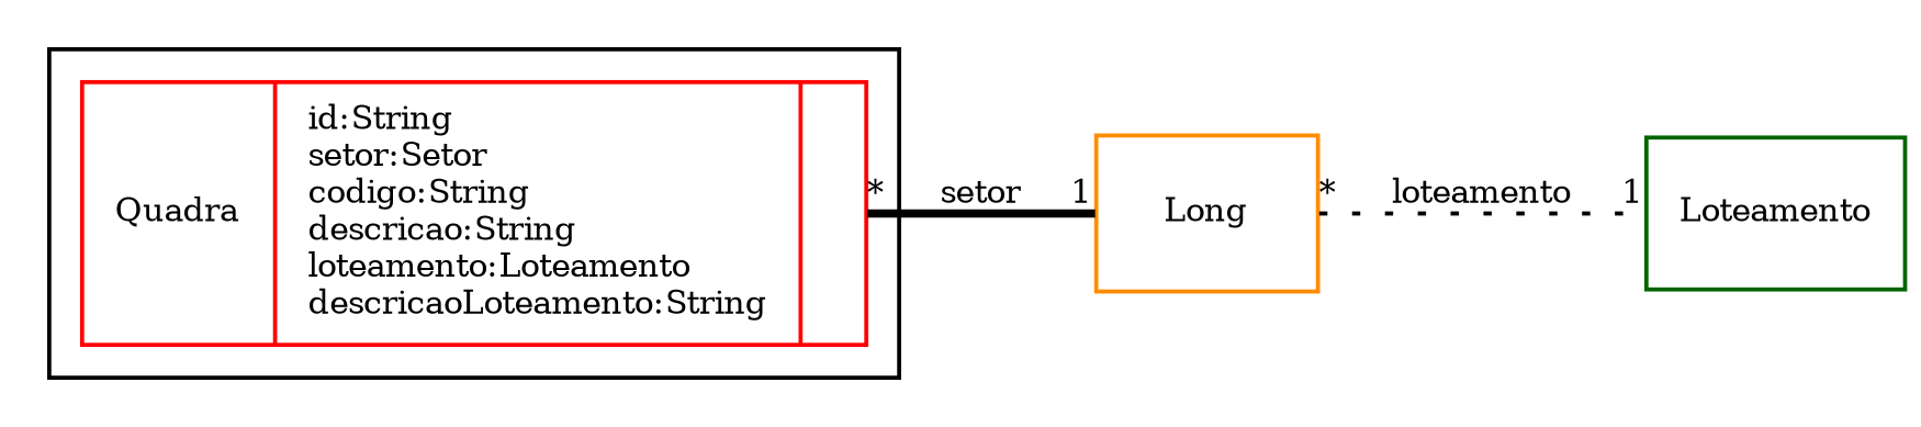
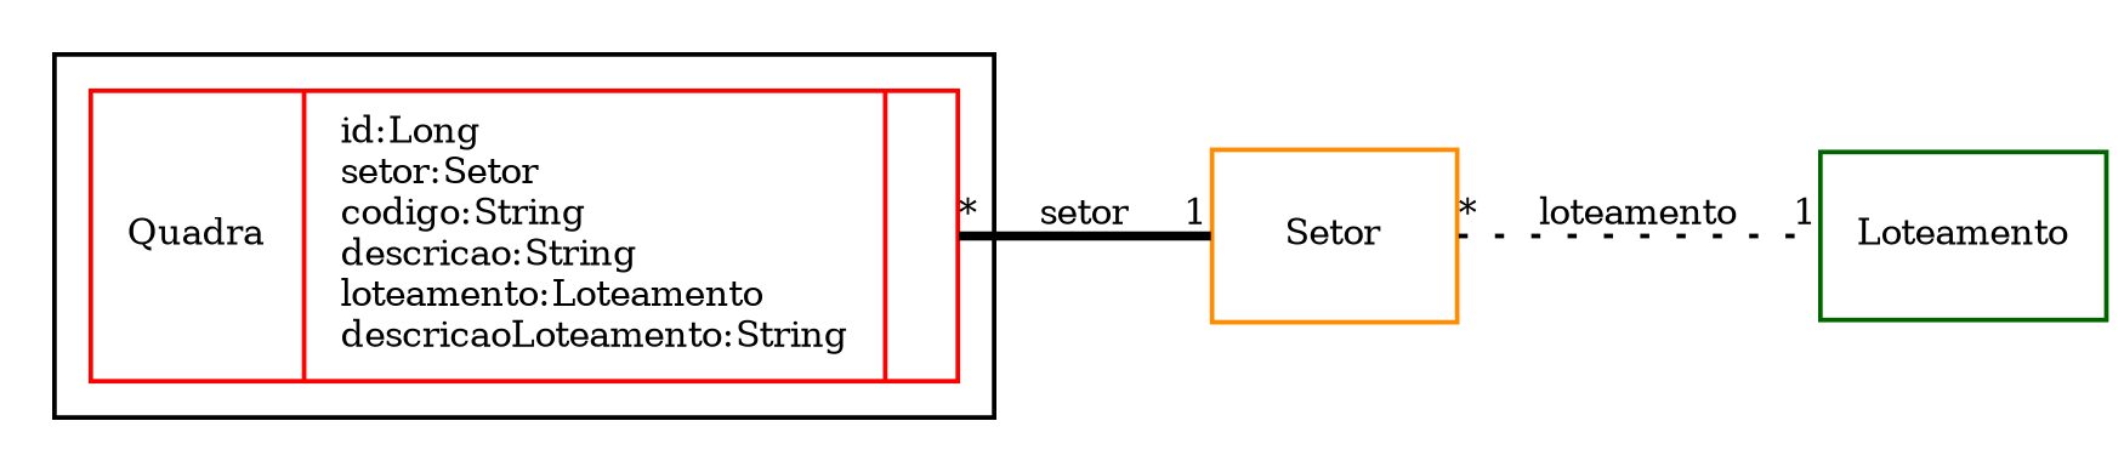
  digraph {
    fontname="Times-Roman"
    fontsize=8
    rankdir=LR
    node [fontname="Times-Roman" fontsize=8 shape=record]
    edge [arrowhead=none fontname="Times-Roman" fontsize=8 headlabel=1 taillabel="*"]
-   n1 [color=red label="{Quadra|id:String\lsetor:Setor\lcodigo:String\ldescricao:String\lloteamento:Loteamento\ldescricaoLoteamento:String\l|\l}"]
-   Setor [color=darkorange label=Long]
+   n1 [color=red label="{Quadra|id:Long\lsetor:Setor\lcodigo:String\ldescricao:String\lloteamento:Loteamento\ldescricaoLoteamento:String\l|\l}"]
+   Setor [color=darkorange]
    Loteamento [color=darkgreen]
    subgraph cluster_1 {
      n1
    }
    n1 -> Setor [label=setor style=bold]
    Setor -> Loteamento [label=loteamento style=dotted]
  }
